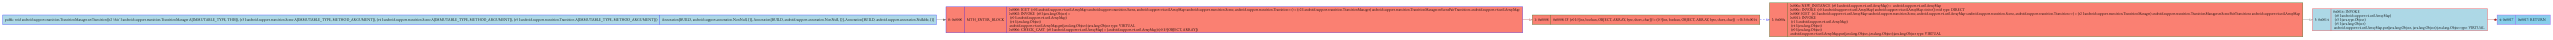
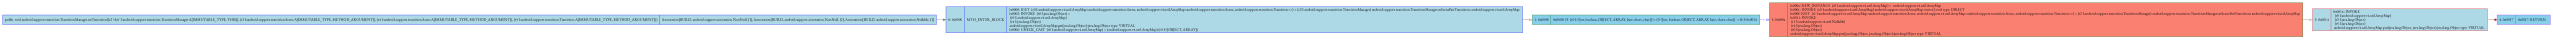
  digraph {
    fontname="EB Garamond"
    rankdir=LR
    node [color=blue fillcolor=salmon fontname="EB Garamond" shape=record style=filled]
    edge [arrowhead=onormal color=brown fontname="EB Garamond"]
-   n1 [label="{0\:\ 0x0000|MTH_ENTER_BLOCK\l|0x0000: IGET  (r0 I:android.support.v4.util.ArrayMap\<android.support.transition.Scene, android.support.v4.util.ArrayMap\<android.support.transition.Scene, android.support.transition.Transition\>\>) = (r2 I:android.support.transition.TransitionManager) android.support.transition.TransitionManager.mScenePairTransitions android.support.v4.util.ArrayMap \l0x0002: INVOKE  (r0 I:java.lang.Object) = \l  (r0 I:android.support.v4.util.ArrayMap)\l  (r4 I:java.lang.Object)\l android.support.v4.util.ArrayMap.get(java.lang.Object):java.lang.Object type: VIRTUAL \l0x0006: CHECK_CAST  (r0 I:android.support.v4.util.ArrayMap) = (android.support.v4.util.ArrayMap) (r0 I:?[OBJECT, ARRAY]) \l}"]
-   n2 [color=darkgreen label="{1\:\ 0x0008|0x0008: IF  (r0 I:?[int, boolean, OBJECT, ARRAY, byte, short, char]) != (0 ?[int, boolean, OBJECT, ARRAY, byte, short, char])  \-\> B:3:0x0014 \l}"]
-   n3 [color=darkgreen label="{2\:\ 0x000a|0x000a: NEW_INSTANCE  (r0 I:android.support.v4.util.ArrayMap) =  android.support.v4.util.ArrayMap \l0x000c: INVOKE  (r0 I:android.support.v4.util.ArrayMap) android.support.v4.util.ArrayMap.\<init\>():void type: DIRECT \l0x000f: IGET  (r1 I:android.support.v4.util.ArrayMap\<android.support.transition.Scene, android.support.v4.util.ArrayMap\<android.support.transition.Scene, android.support.transition.Transition\>\>) = (r2 I:android.support.transition.TransitionManager) android.support.transition.TransitionManager.mScenePairTransitions android.support.v4.util.ArrayMap \l0x0011: INVOKE  \l  (r1 I:android.support.v4.util.ArrayMap)\l  (r4 I:java.lang.Object)\l  (r0 I:java.lang.Object)\l android.support.v4.util.ArrayMap.put(java.lang.Object, java.lang.Object):java.lang.Object type: VIRTUAL \l}"]
-   n4 [color=red fillcolor=lightblue label="{3\:\ 0x0014|0x0014: INVOKE  \l  (r0 I:android.support.v4.util.ArrayMap)\l  (r3 I:java.type.Object)\l  (r5 I:java.lang.Object)\l android.support.v4.util.ArrayMap.put(java.lang.Object, java.lang.Object):java.lang.Object type: VIRTUAL \l}"]
+   n1 [fillcolor=lightblue label="{0\:\ 0x0000|MTH_ENTER_BLOCK\l|0x0000: IGET  (r0 I:android.support.v4.util.ArrayMap\<android.support.transition.Scene, android.support.v4.util.ArrayMap\<android.support.transition.Scene, android.support.transition.Transition\>\>) = (r2 I:android.support.transition.TransitionManager) android.support.transition.TransitionManager.mScenePairTransitions android.support.v4.util.ArrayMap \l0x0002: INVOKE  (r0 I:java.lang.Object) = \l  (r0 I:android.support.v4.util.ArrayMap)\l  (r4 I:java.lang.Object)\l android.support.v4.util.ArrayMap.get(java.lang.Object):java.lang.Object type: VIRTUAL \l0x0006: CHECK_CAST  (r0 I:android.support.v4.util.ArrayMap) = (android.support.v4.util.ArrayMap) (r0 I:?[OBJECT, ARRAY]) \l}"]
+   n2 [color=darkgreen fillcolor=skyblue label="{1\:\ 0x0008|0x0008: IF  (r0 I:?[int, boolean, OBJECT, ARRAY, byte, short, char]) != (0 ?[int, boolean, OBJECT, ARRAY, byte, short, char])  \-\> B:3:0x0014 \l}"]
+   n3 [color=darkgreen label="{2\:\ 0x000a|0x000a: NEW_INSTANCE  (r0 I:android.support.v4.util.ArrayMap) =  android.support.v4.util.ArrayMap \l0x000c: INVOKE  (r0 I:android.support.v4.util.ArrayMap) android.support.v4.util.ArrayMap.\<init\>():void type: DIRECT \l0x000f: IGET  (r1 I:android.support.v4.util.ArrayMap\<android.support.transition.Scene, android.support.v4.util.ArrayMap\<android.support.transition.Scene, android.support.transition.Transition\>\>) = (r2 I:android.support.transition.TransitionManager) android.support.transition.TransitionManager.mScenePairTransitions android.support.v4.util.ArrayMap \l0x0011: INVOKE  \l  (r1 I:android.support.v4.util.Nullable)\l  (r4 I:java.lang.Object)\l  (r0 I:java.lang.Object)\l android.support.v4.util.ArrayMap.put(java.lang.Object, java.lang.Object):java.lang.Object type: VIRTUAL \l}"]
+   n4 [color=red fillcolor=lightblue label="{3\:\ 0x0014|0x0014: INVOKE  \l  (r0 I:android.support.v4.util.ArrayMap)\l  (r3 I:java.lang.Object)\l  (r5 I:java.lang.Object)\l android.support.v4.util.ArrayMap.put(java.lang.Object, java.lang.Object):java.lang.Object type: VIRTUAL \l}"]
    n5 [color=purple fillcolor=skyblue label="{4\:\ 0x0017|0x0017: RETURN   \l}"]
    n6 [fillcolor=lightblue label="{public void android.support.transition.TransitionManager.setTransition((r2 'this' I:android.support.transition.TransitionManager A[IMMUTABLE_TYPE, THIS]), (r3 I:android.support.transition.Scene A[IMMUTABLE_TYPE, METHOD_ARGUMENT]), (r4 I:android.support.transition.Scene A[IMMUTABLE_TYPE, METHOD_ARGUMENT]), (r5 I:android.support.transition.Transition A[IMMUTABLE_TYPE, METHOD_ARGUMENT]))  | Annotation[BUILD, android.support.annotation.NonNull, \{\}], Annotation[BUILD, android.support.annotation.NonNull, \{\}], Annotation[BUILD, android.support.annotation.Nullable, \{\}]\l}"]
    n1 -> n2
    n2 -> n3 [color=blue style=dashed]
    n3 -> n4 [color=gray40]
    n4 -> n5 [arrowhead=diamond]
    n6 -> n1 [arrowhead=normal color=gray40]
  }
